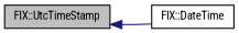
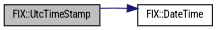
  digraph {
    rankdir=LR
    fontname="Roboto Condensed"
    node [color=black fontname="Roboto Condensed" fontsize=10 shape=record style=filled]
    n1 [fillcolor=grey75 fontcolor=black height=0.2 label="FIX::UtcTimeStamp" width=0.4]
    n2 [fillcolor=white height=0.2 label="FIX::DateTime" width=0.4]
-   n1 -> n2 [color=midnightblue dir=back fontname="Roboto Condensed" fontsize=10 labelfontname=Helvetica labelfontsize=10 style=solid]
+   n2 -> n1 [color=midnightblue dir=back fontname="Roboto Condensed" fontsize=10 labelfontname=Helvetica labelfontsize=10 style=solid]
  }
